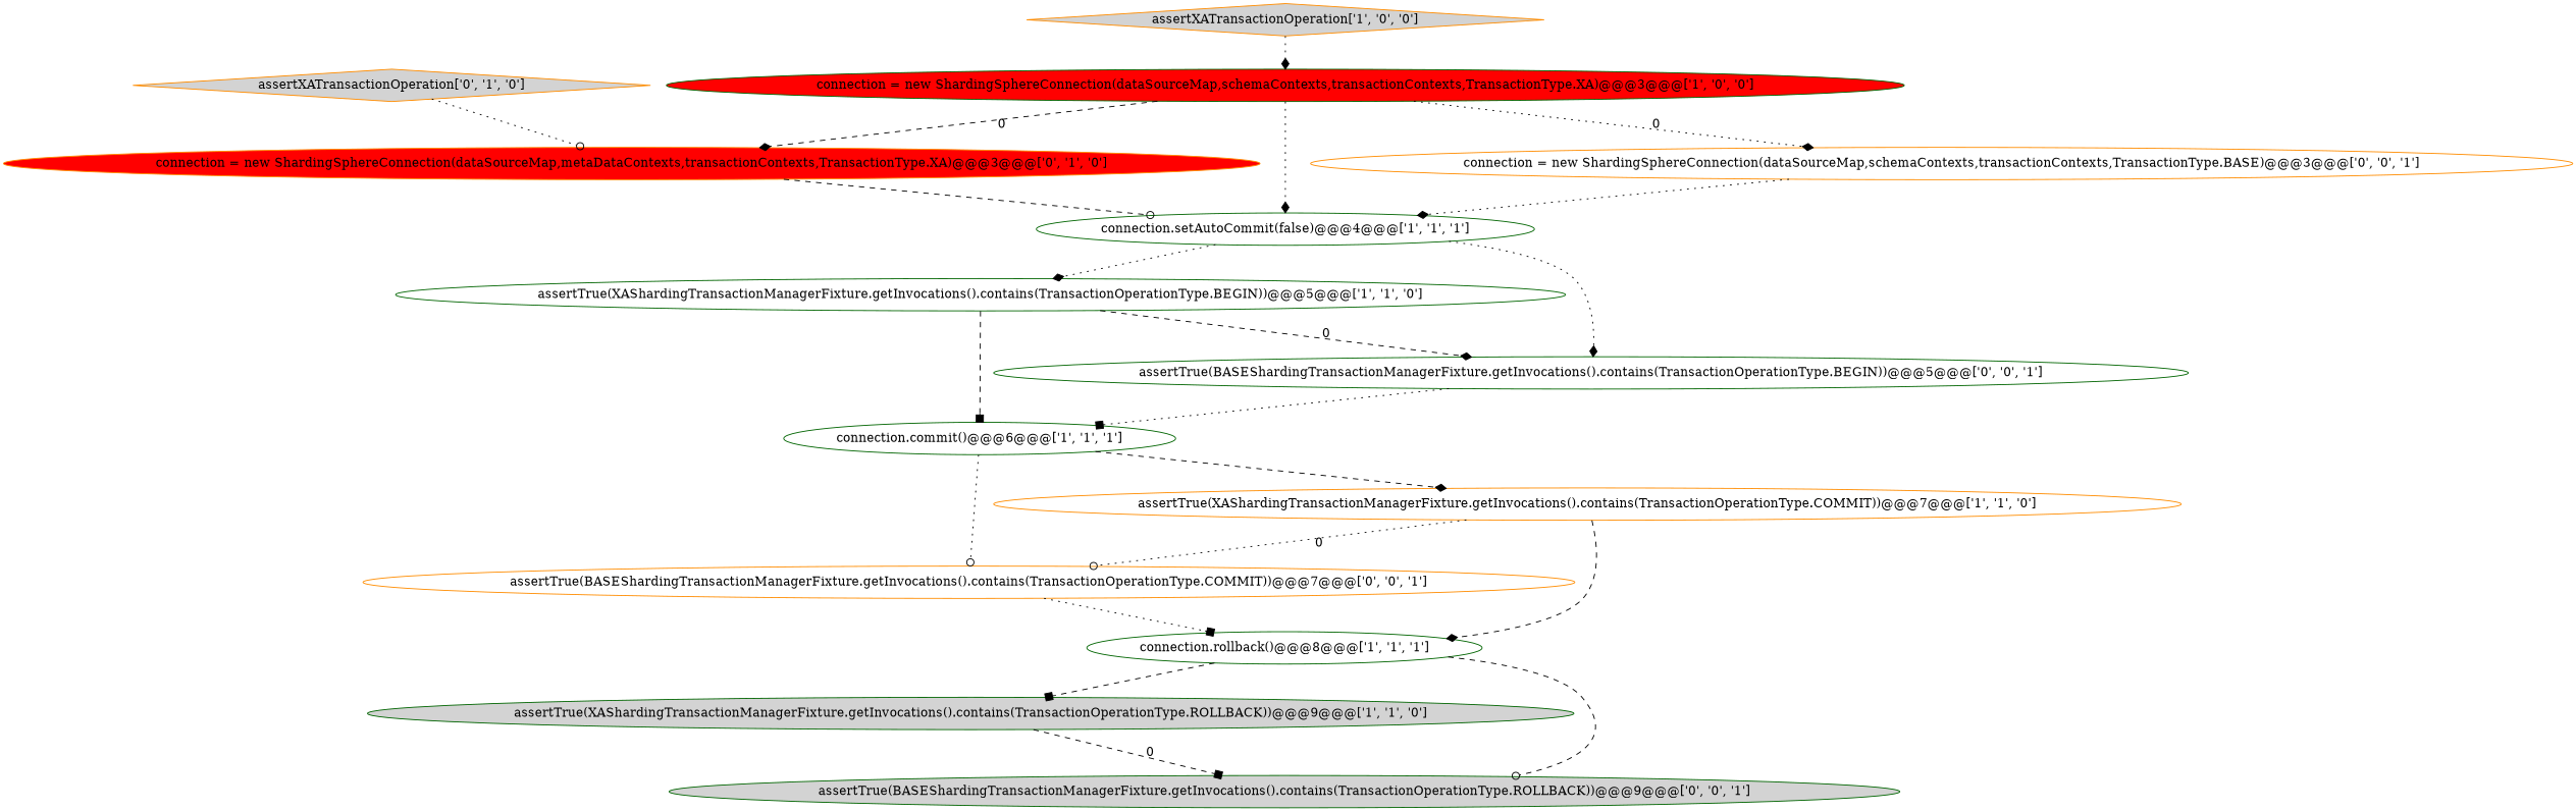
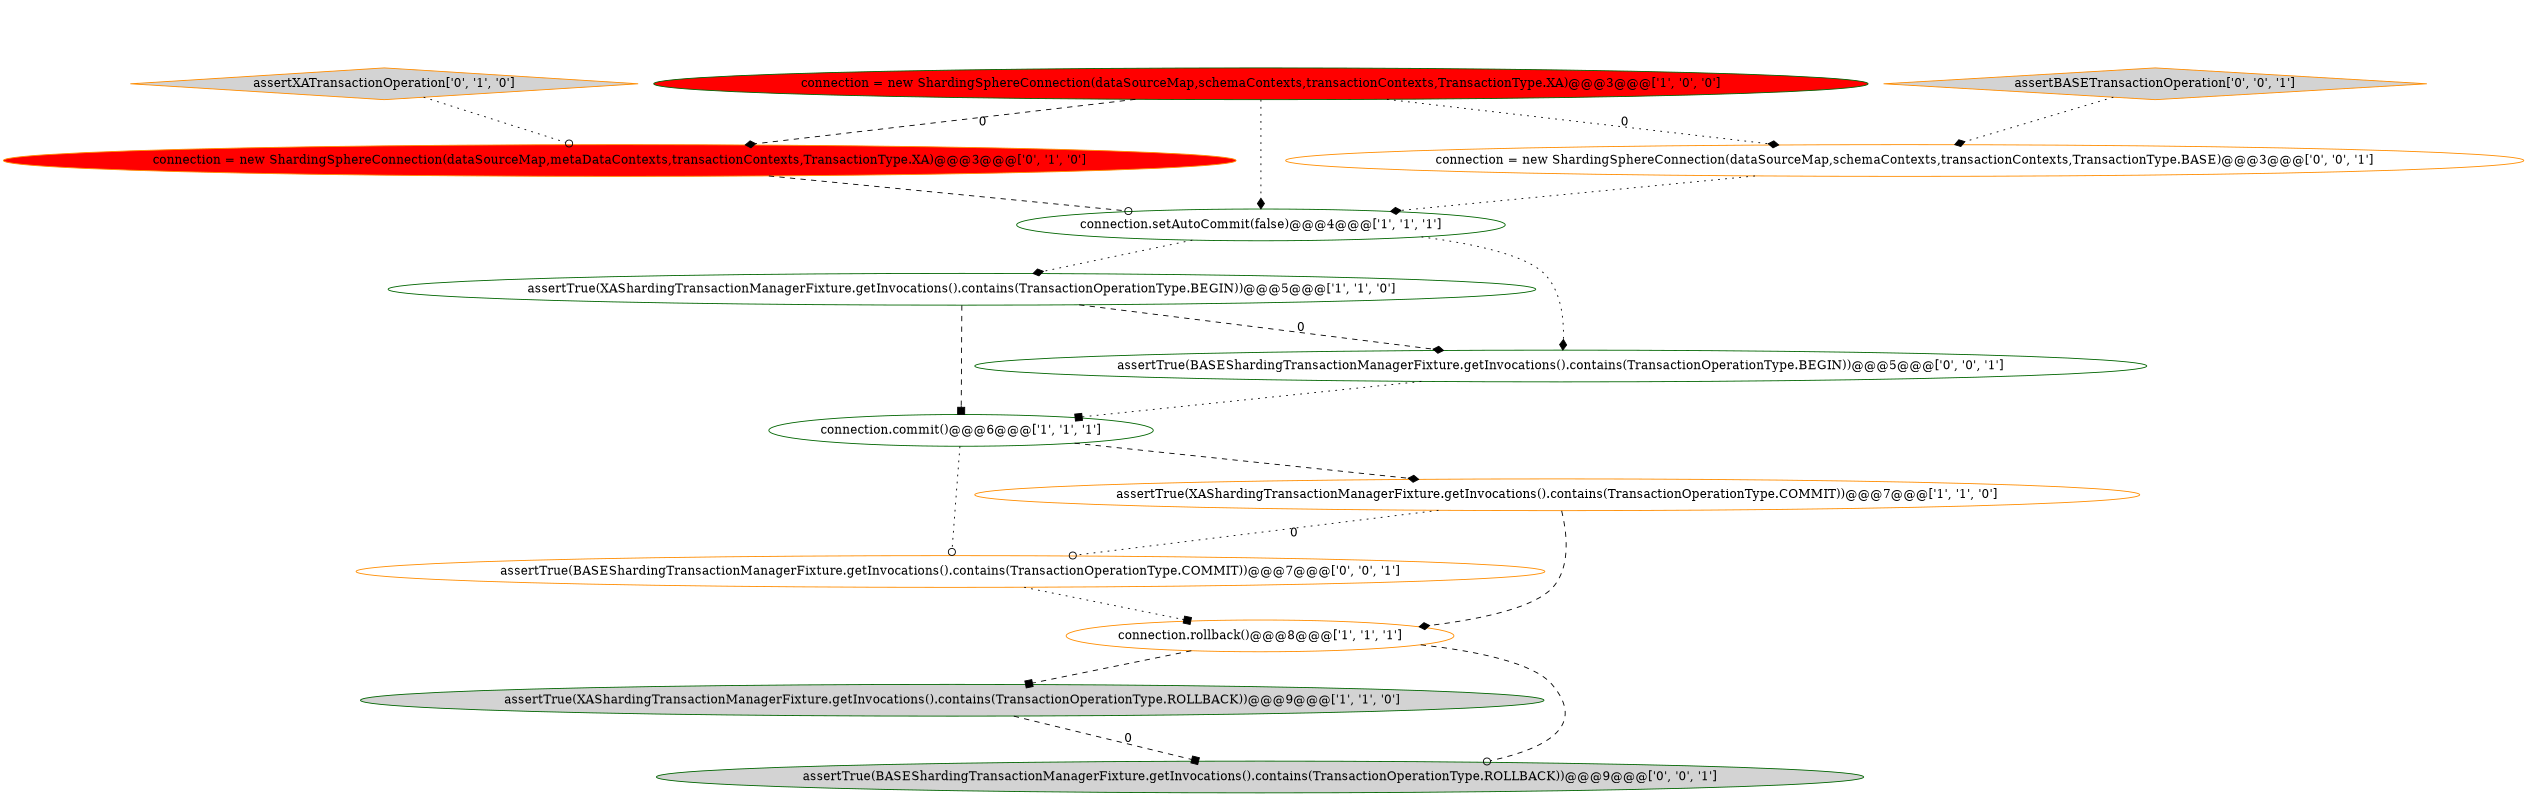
  digraph {
    node [color=darkgreen fillcolor=white shape=ellipse style=filled]
    edge [arrowhead=diamond style=dotted]
    n1 [label="assertTrue(XAShardingTransactionManagerFixture.getInvocations().contains(TransactionOperationType.BEGIN))@@@5@@@['1', '1', '0']"]
    n2 [label="connection.commit()@@@6@@@['1', '1', '1']"]
    n3 [label="assertTrue(BASEShardingTransactionManagerFixture.getInvocations().contains(TransactionOperationType.BEGIN))@@@5@@@['0', '0', '1']"]
    n4 [color=darkorange label="assertTrue(BASEShardingTransactionManagerFixture.getInvocations().contains(TransactionOperationType.COMMIT))@@@7@@@['0', '0', '1']"]
    n5 [color=darkorange label="assertTrue(XAShardingTransactionManagerFixture.getInvocations().contains(TransactionOperationType.COMMIT))@@@7@@@['1', '1', '0']"]
-   n6 [color=darkorange fillcolor=lightgray label="assertXATransactionOperation['1', '0', '0']" shape=diamond]
    n7 [fillcolor=red label="connection = new ShardingSphereConnection(dataSourceMap,schemaContexts,transactionContexts,TransactionType.XA)@@@3@@@['1', '0', '0']"]
    n8 [color=darkorange fillcolor=red label="connection = new ShardingSphereConnection(dataSourceMap,metaDataContexts,transactionContexts,TransactionType.XA)@@@3@@@['0', '1', '0']"]
    n9 [color=darkorange label="connection = new ShardingSphereConnection(dataSourceMap,schemaContexts,transactionContexts,TransactionType.BASE)@@@3@@@['0', '0', '1']"]
    n10 [label="connection.setAutoCommit(false)@@@4@@@['1', '1', '1']"]
-   n11 [label="connection.rollback()@@@8@@@['1', '1', '1']"]
+   n11 [color=darkorange label="connection.rollback()@@@8@@@['1', '1', '1']"]
    n12 [fillcolor=lightgray label="assertTrue(XAShardingTransactionManagerFixture.getInvocations().contains(TransactionOperationType.ROLLBACK))@@@9@@@['1', '1', '0']"]
    n13 [fillcolor=lightgray label="assertTrue(BASEShardingTransactionManagerFixture.getInvocations().contains(TransactionOperationType.ROLLBACK))@@@9@@@['0', '0', '1']"]
    n14 [color=darkorange fillcolor=lightgray label="assertXATransactionOperation['0', '1', '0']" shape=diamond]
+   n15 [color=darkorange fillcolor=lightgray label="assertBASETransactionOperation['0', '0', '1']" shape=diamond]
    n1 -> n2 [arrowhead=box style=dashed]
    n1 -> n3 [label=0 style=dashed]
    n2 -> n4 [arrowhead=odot]
    n2 -> n5 [style=dashed]
    n3 -> n2 [arrowhead=box]
    n4 -> n11 [arrowhead=box]
    n5 -> n4 [arrowhead=odot label=0]
    n5 -> n11 [style=dashed]
-   n6 -> n7
    n7 -> n8 [label=0 style=dashed]
    n7 -> n9 [label=0]
    n7 -> n10
    n8 -> n10 [arrowhead=odot style=dashed]
    n9 -> n10
    n10 -> n1
    n10 -> n3
    n11 -> n12 [arrowhead=box style=dashed]
    n11 -> n13 [arrowhead=odot style=dashed]
    n12 -> n13 [arrowhead=box label=0 style=dashed]
    n14 -> n8 [arrowhead=odot]
+   n15 -> n9
  }
